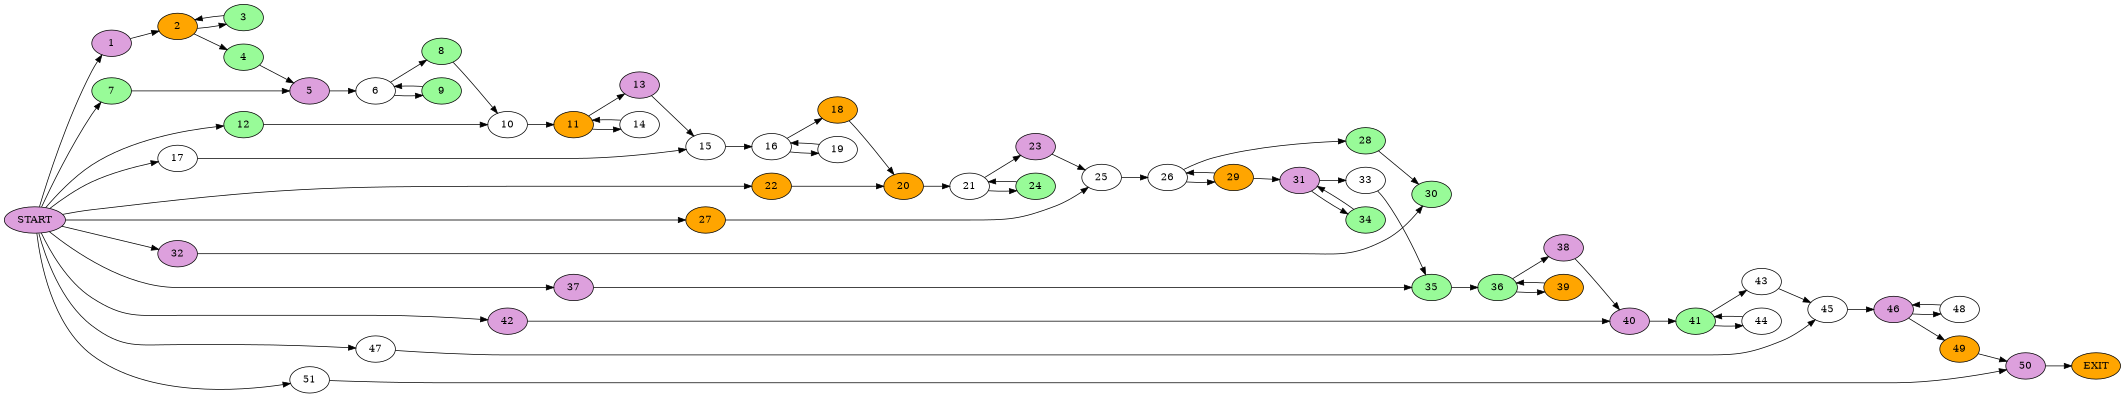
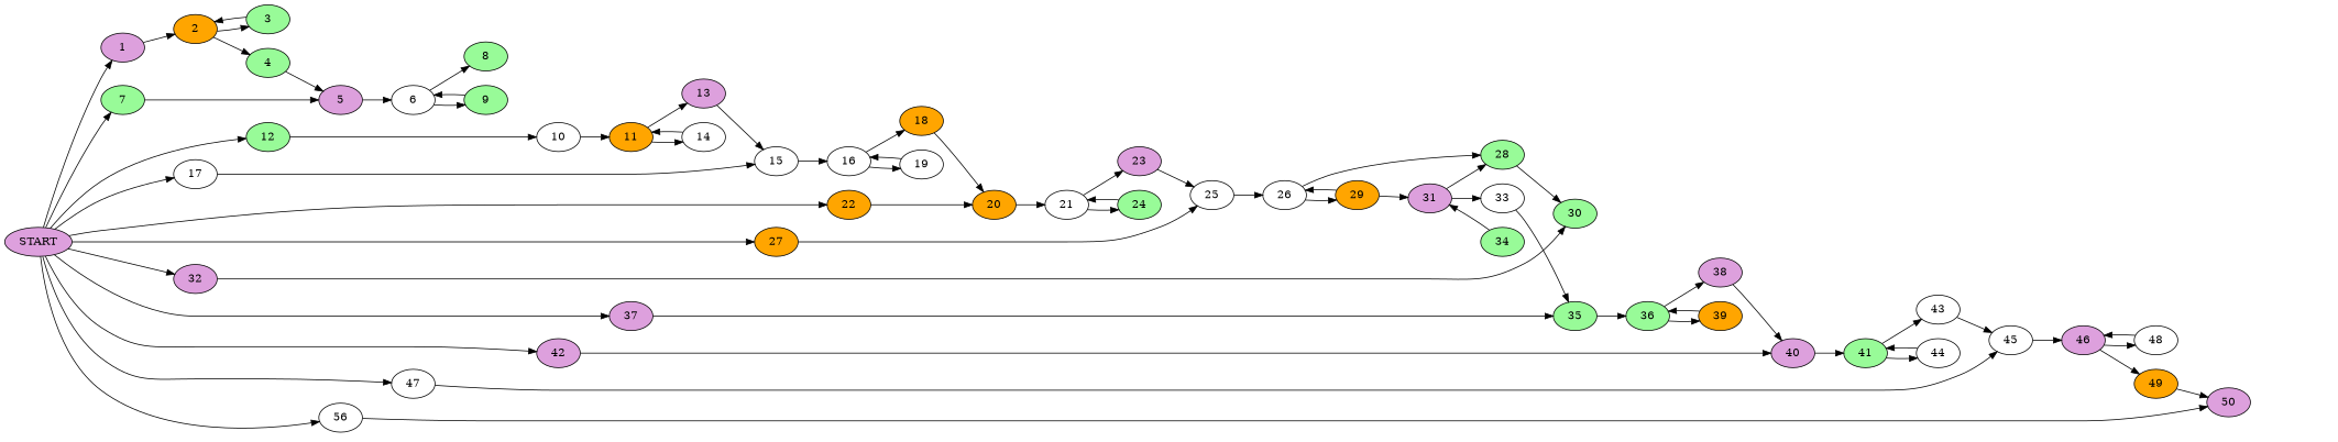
  digraph {
    rankdir=LR
    node [fillcolor=white style=filled]
    n1 [fillcolor=plum label=START]
    1 [fillcolor=plum]
    7 [fillcolor=palegreen]
    12 [fillcolor=palegreen]
    17
    22 [fillcolor=orange]
    27 [fillcolor=orange]
    32 [fillcolor=plum]
    37 [fillcolor=plum]
    42 [fillcolor=plum]
    47
-   51
+   51 [label=56]
    2 [fillcolor=orange]
    5 [fillcolor=plum]
    10
    15
    20 [fillcolor=orange]
    25
    30 [fillcolor=palegreen]
    35 [fillcolor=palegreen]
    40 [fillcolor=plum]
    45
    50 [fillcolor=plum]
-   n24 [fillcolor=orange label=EXIT]
    3 [fillcolor=palegreen]
    4 [fillcolor=palegreen]
    6
    8 [fillcolor=palegreen]
    9 [fillcolor=palegreen]
    11 [fillcolor=orange]
    13 [fillcolor=plum]
    14
    16
    18 [fillcolor=orange]
    19
    21
    23 [fillcolor=plum]
    24 [fillcolor=palegreen]
    26
    28 [fillcolor=palegreen]
    29 [fillcolor=orange]
    31 [fillcolor=plum]
    33
    34 [fillcolor=palegreen]
    36 [fillcolor=palegreen]
    38 [fillcolor=plum]
    39 [fillcolor=orange]
    41 [fillcolor=palegreen]
    43
    44
    46 [fillcolor=plum]
    48
    49 [fillcolor=orange]
    n1 -> 1
    n1 -> 7
    n1 -> 12
    n1 -> 17
    n1 -> 22
    n1 -> 27
    n1 -> 32
    n1 -> 37
    n1 -> 42
    n1 -> 47
    n1 -> 51
    1 -> 2
    7 -> 5
    12 -> 10
    17 -> 15
    22 -> 20
    27 -> 25
    32 -> 30
    37 -> 35
    42 -> 40
    47 -> 45
    51 -> 50
    2 -> 3
    2 -> 4
    5 -> 6
    10 -> 11
    15 -> 16
    20 -> 21
    25 -> 26
    35 -> 36
    40 -> 41
    45 -> 46
-   50 -> n24
    3 -> 2
    4 -> 5
    6 -> 8
    6 -> 9
-   8 -> 10
    9 -> 6
    11 -> 13
    11 -> 14
    13 -> 15
    14 -> 11
    16 -> 18
    16 -> 19
    18 -> 20
    19 -> 16
    21 -> 23
    21 -> 24
    23 -> 25
    24 -> 21
    26 -> 28
    26 -> 29
    28 -> 30
    29 -> 26
    29 -> 31
    31 -> 33
-   31 -> 34
+   31 -> 28
    33 -> 35
    34 -> 31
    36 -> 38
    36 -> 39
    38 -> 40
    39 -> 36
    41 -> 43
    41 -> 44
    43 -> 45
    44 -> 41
    46 -> 48
    46 -> 49
    48 -> 46
    49 -> 50
  }
